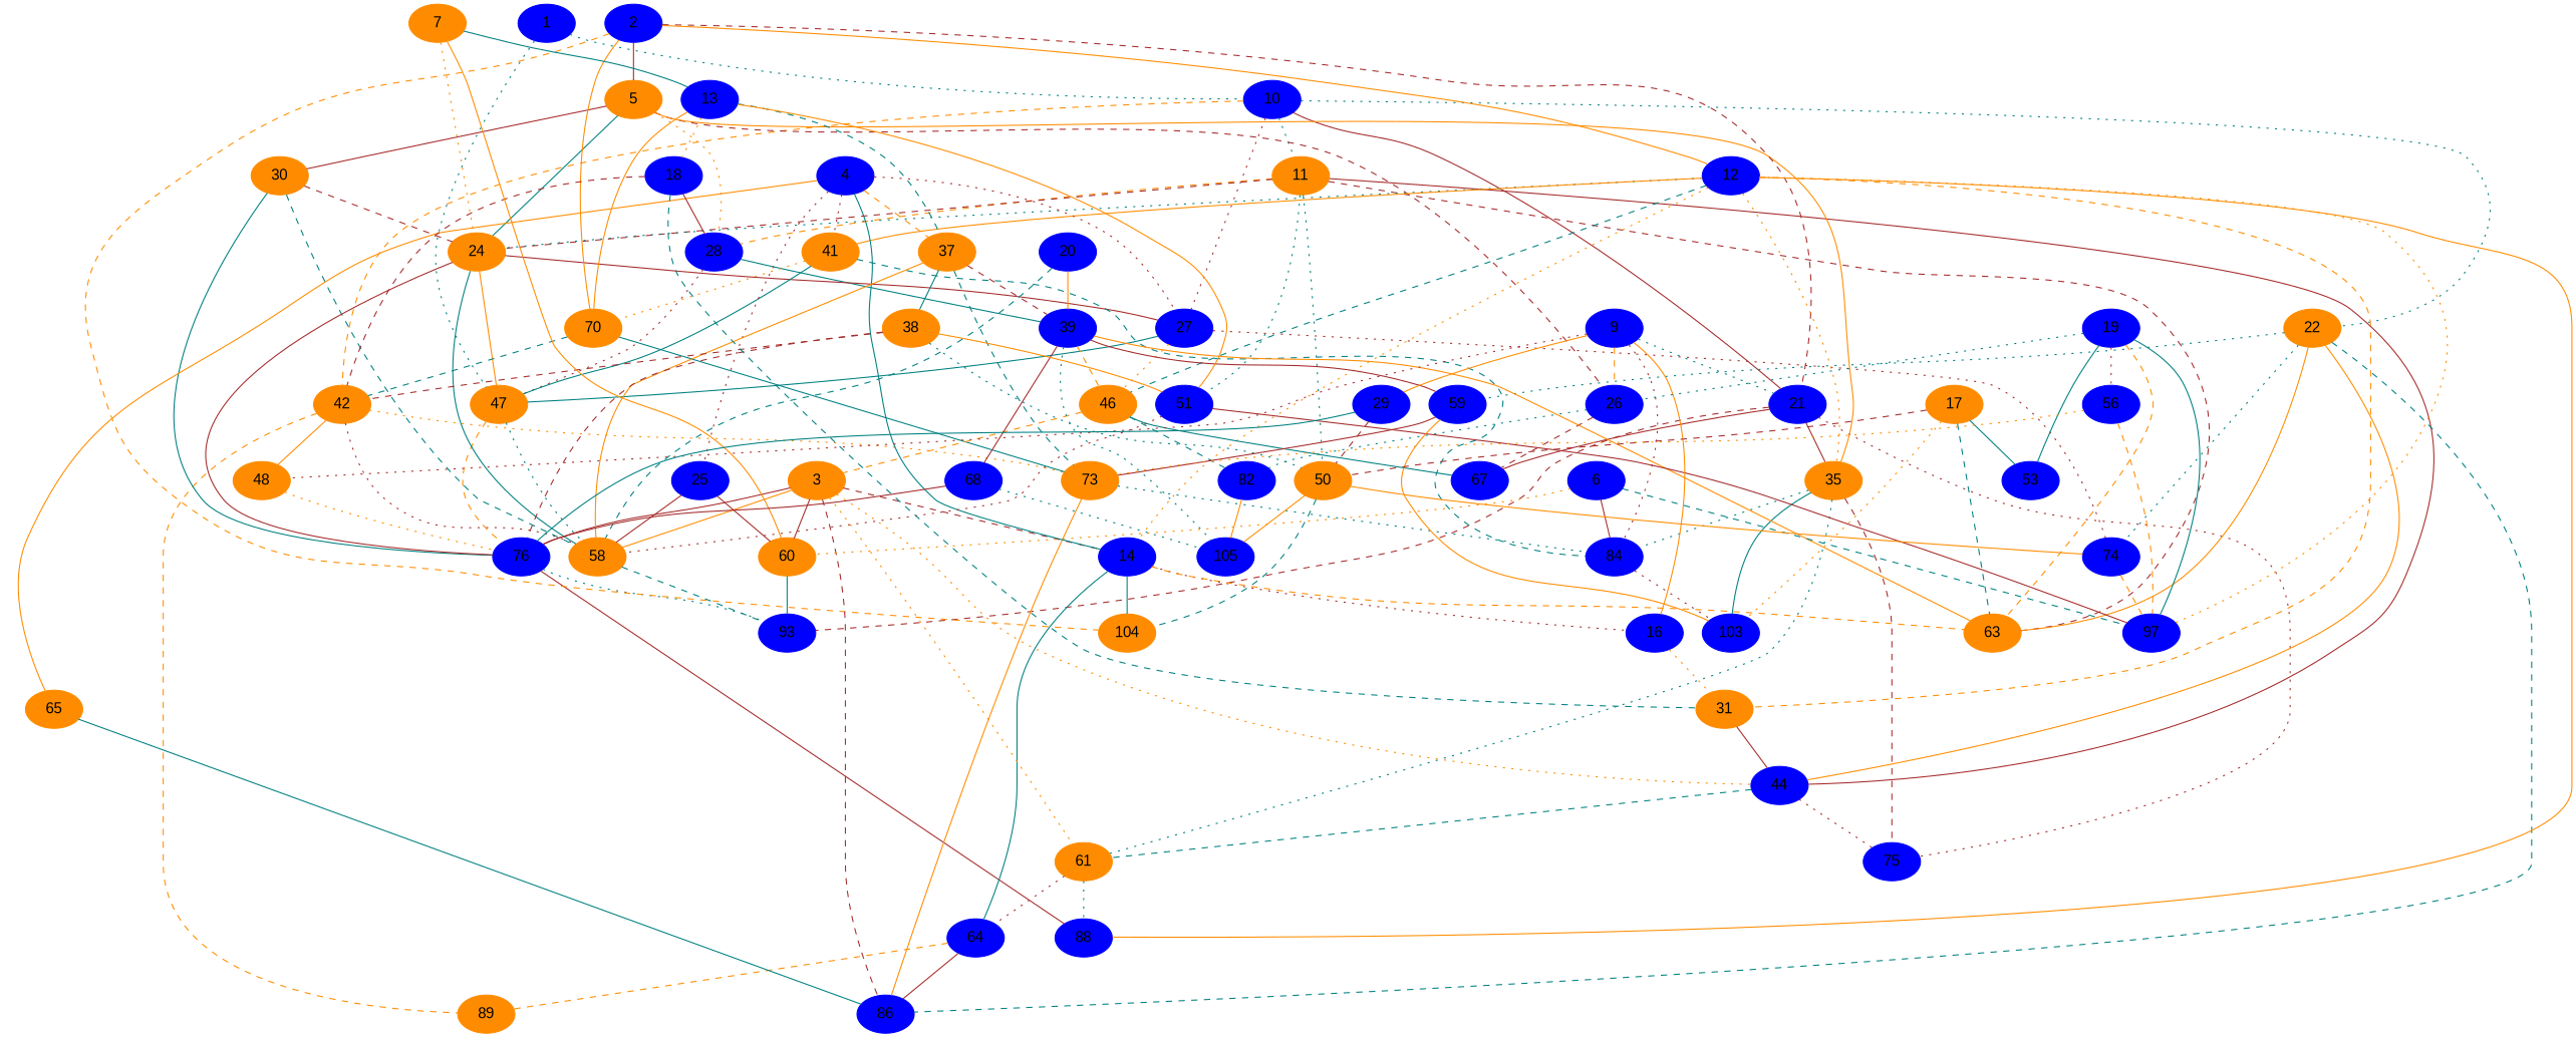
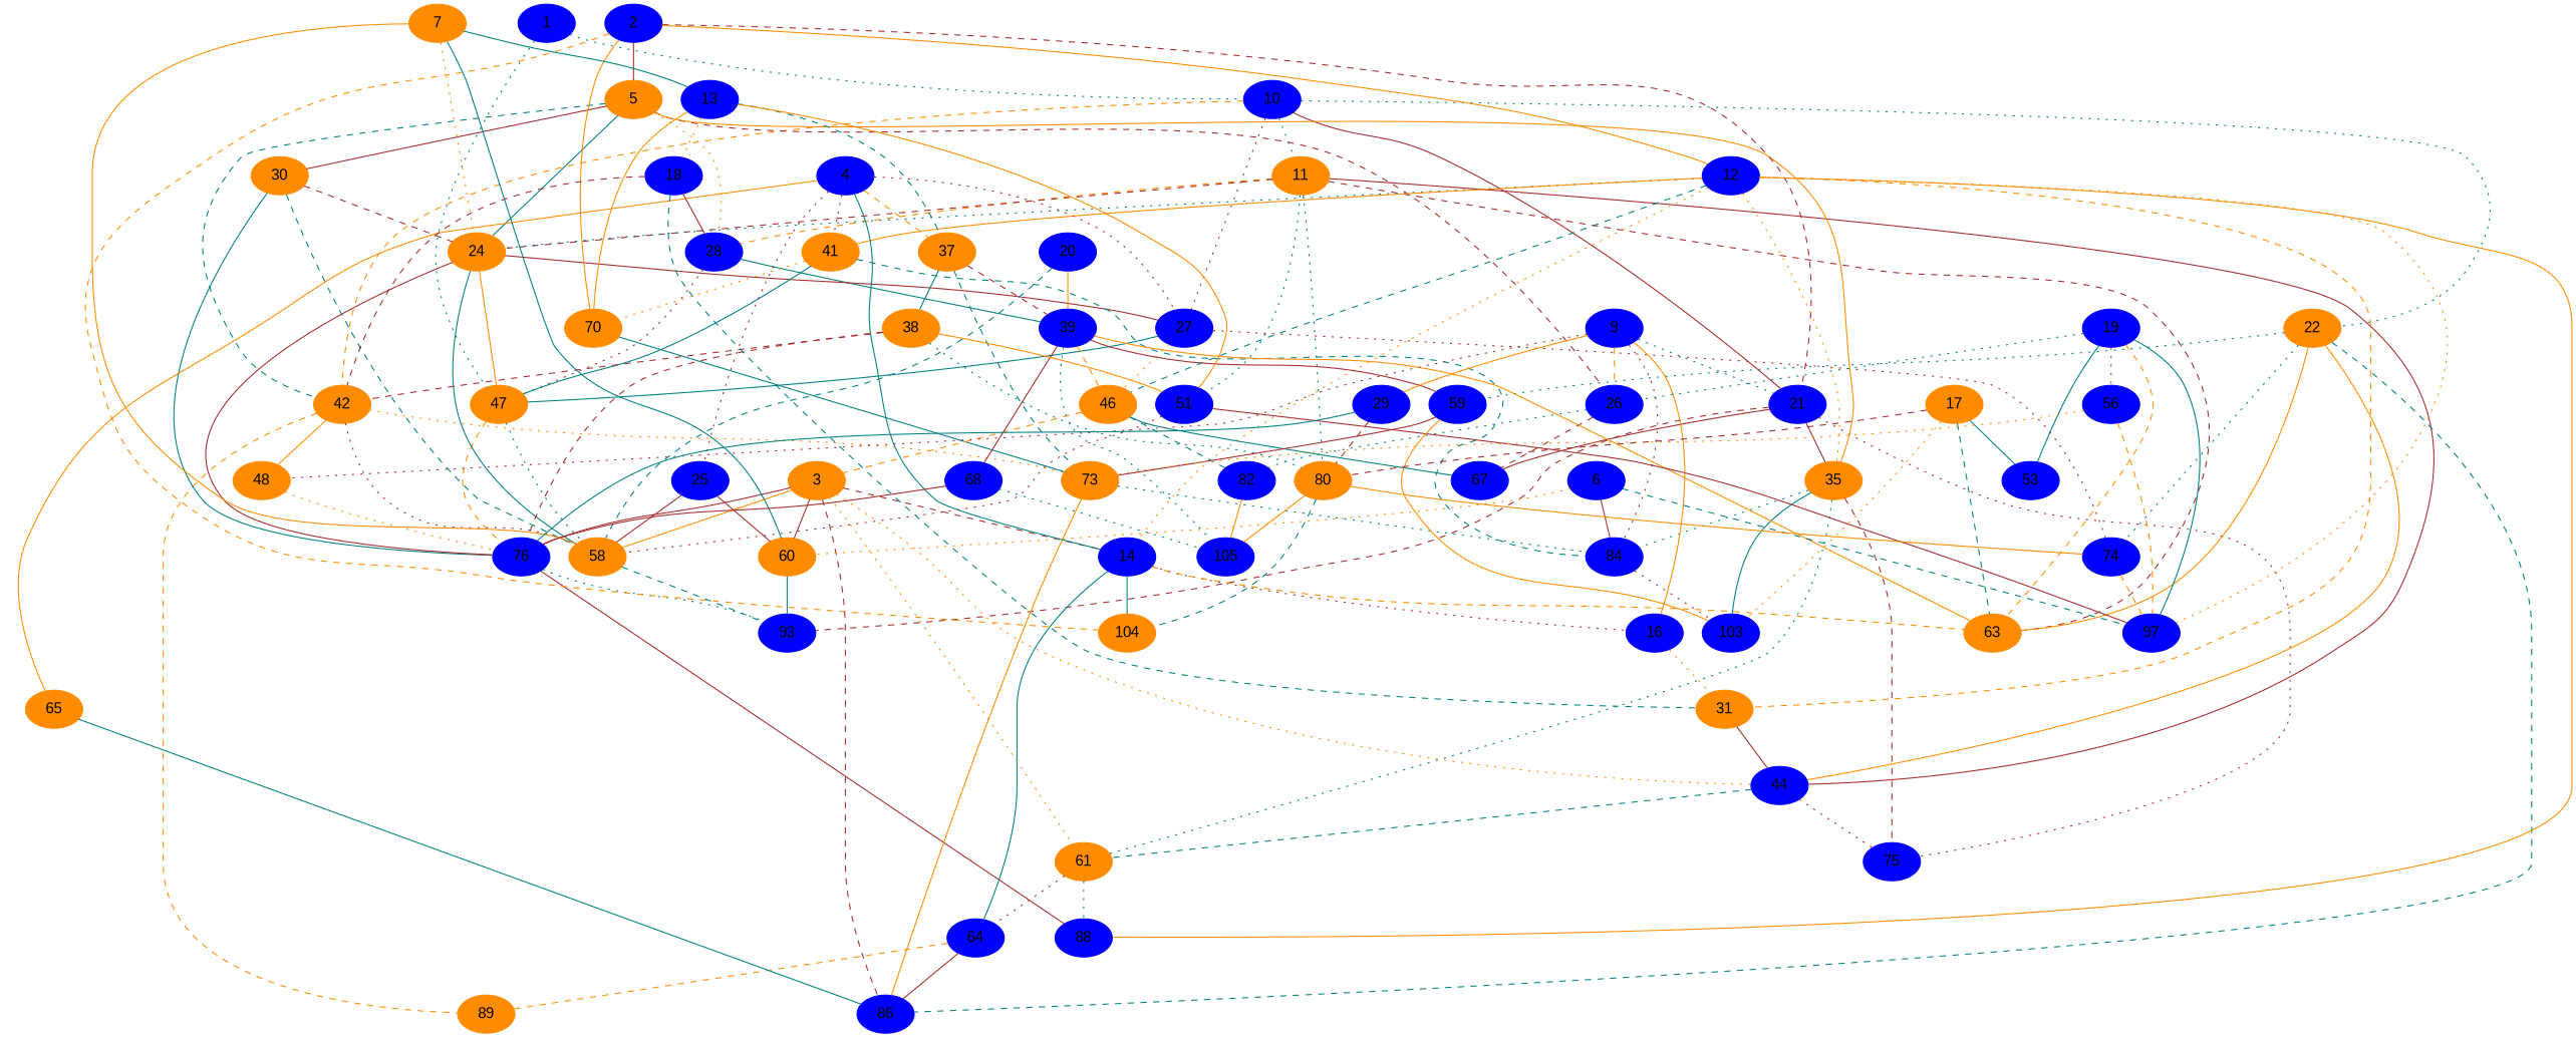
  graph {
    fontname="Liberation Sans"
    node [color=blue fontname="Liberation Sans" style=filled]
    edge [color=darkorange fontname="Liberation Sans" style=solid]
    10 [super="+79"]
    21 [super="+66"]
    27 [super="+34"]
    42 [color=darkorange super="+94"]
    11 [color=darkorange super="+62"]
    22 [color=darkorange super="+55"]
    1
    47 [color=darkorange super="+54"]
    58 [color=darkorange super="+77"]
    76 [super="+81"]
    5 [color=darkorange super="+15"]
    26 [super="+43"]
    28 [super="+52"]
    30 [color=darkorange super="+57"]
    35 [color=darkorange super="+36"]
    24 [color=darkorange super="+83"]
    2
    12 [super="+90"]
    n19 [color=darkorange label=70]
    104 [color=darkorange]
    14 [super="+87"]
    41 [color=darkorange]
    97
    31 [color=darkorange super="+45"]
    46 [color=darkorange super="+100"]
    88
    67
    75
    93
    73 [color=darkorange super="+98"]
    3 [color=darkorange super="+95"]
    44 [super="+96"]
    60 [color=darkorange super="+92"]
    61 [color=darkorange super="+71"]
    86 [super="+91"]
    16
    63 [color=darkorange super="+99"]
    64 [super="+101"]
    4 [super="+33"]
    25
    37 [color=darkorange super="+80"]
    65 [color=darkorange]
    74
    39 [super="+49"]
    38 [color=darkorange]
    84
    82
    103
    48 [color=darkorange]
    89 [color=darkorange]
    6
    13 [super="+102"]
    51 [super="+85"]
    18 [super="+23"]
    7 [color=darkorange]
    9 [super="+106"]
    29
-   50 [color=darkorange super="+78"]
+   50 [color=darkorange super="+78" label=80]
    59
    105
    17 [color=darkorange super="+40"]
    53
    19 [super="+69"]
    56
    20 [super="+70"]
    68
    10 -- 21 [color=brown]
    10 -- 27 [color=brown style=dotted]
    10 -- 42 [style=dashed]
    10 -- 11 [color=teal style=dotted]
    10 -- 22 [color=teal style=dotted]
    21 -- 35 [color=brown]
    21 -- 67 [color=brown]
    21 -- 75 [color=brown style=dotted]
    21 -- 93 [color=brown style=dashed]
    27 -- 47 [color=teal]
    27 -- 46 [style=dotted]
    27 -- 74 [color=brown style=dotted]
    42 -- 58 [color=brown style=dotted]
    42 -- 73 [style=dotted]
    42 -- 48
    42 -- 89 [style=dashed]
    11 -- 28 [style=dashed]
    11 -- 24 [color=brown style=dashed]
    11 -- 44 [color=brown]
    11 -- 63 [color=brown style=dashed]
    11 -- 51 [color=teal style=dotted]
    11 -- 50 [color=teal style=dotted]
    22 -- 44
    22 -- 86 [color=teal style=dashed]
    22 -- 63
    22 -- 74 [color=teal style=dotted]
    22 -- 59 [color=teal style=dotted]
    1 -- 10 [color=teal style=dotted]
    1 -- 47 [color=teal style=dotted]
    47 -- 58 [color=teal style=dotted]
    47 -- 76 [style=dashed]
    58 -- 93 [color=teal style=dashed]
    76 -- 88 [color=brown]
    76 -- 93 [color=teal style=dotted]
-   n19 -- 42 [color=teal style=dashed]
+   5 -- 42 [color=teal style=dashed]
    5 -- 26 [color=brown style=dashed]
    5 -- 28 [style=dotted]
    5 -- 30 [color=brown]
    5 -- 35
    5 -- 24 [color=teal]
    26 -- 67 [color=brown style=dashed]
    26 -- 82 [color=teal style=dotted]
    28 -- 47 [color=brown style=dotted]
    28 -- 39 [color=teal]
    30 -- 58 [color=teal style=dashed]
    30 -- 76 [color=teal]
    30 -- 24 [color=brown style=dashed]
    35 -- 75 [color=brown style=dashed]
    35 -- 61 [color=teal style=dotted]
    35 -- 84 [color=teal style=dotted]
    35 -- 103 [color=teal]
    24 -- 27 [color=brown]
    24 -- 47
    24 -- 58 [color=teal]
    24 -- 76 [color=brown]
    2 -- 21 [color=brown style=dashed]
    2 -- 5 [color=brown]
    2 -- 12
    2 -- n19
    2 -- 104 [style=dashed]
    12 -- 35 [style=dotted]
    12 -- 24 [color=teal style=dotted]
    12 -- 14 [style=dotted]
    12 -- 41
    12 -- 97 [style=dotted]
    12 -- 31 [style=dashed]
    12 -- 46 [color=teal style=dashed]
    12 -- 88
    n19 -- 73 [color=teal]
    14 -- 104 [color=teal]
    14 -- 16 [color=brown style=dotted]
    14 -- 63 [style=dashed]
    14 -- 64 [color=teal]
    41 -- 47 [color=teal]
    41 -- n19 [style=dotted]
    41 -- 84 [color=teal style=dashed]
    31 -- 44 [color=brown]
    46 -- 67 [color=teal]
    46 -- 3 [style=dashed]
    46 -- 82 [color=teal style=dashed]
    73 -- 86
    73 -- 84 [color=teal style=dotted]
    3 -- 58
    3 -- 76 [color=brown]
    3 -- 14 [color=brown style=dashed]
    3 -- 44 [style=dotted]
    3 -- 60 [color=brown]
    3 -- 61 [style=dotted]
    3 -- 86 [color=brown style=dashed]
    44 -- 75 [color=brown style=dotted]
    44 -- 61 [color=teal style=dashed]
    60 -- 93 [color=teal]
    61 -- 88 [color=teal style=dotted]
    61 -- 64 [color=brown style=dotted]
    16 -- 31 [style=dotted]
    64 -- 86 [color=brown]
    64 -- 89 [style=dashed]
    4 -- 27 [color=brown style=dotted]
    4 -- 14 [color=teal]
    4 -- 41 [color=brown style=dotted]
    4 -- 25 [color=brown style=dotted]
    4 -- 37 [style=dashed]
    4 -- 65
    25 -- 58 [color=brown]
    25 -- 60 [color=brown]
-   37 -- 58
+   7 -- 58
    37 -- 73 [color=teal style=dashed]
    37 -- 39 [color=brown style=dashed]
    37 -- 38 [color=teal]
    65 -- 86 [color=teal]
    74 -- 97 [style=dashed]
    39 -- 46 [style=dashed]
    39 -- 63
    39 -- 59 [color=brown]
    39 -- 105 [color=teal style=dotted]
    39 -- 68 [color=brown]
    38 -- 42 [color=brown style=dashed]
    38 -- 76 [color=brown style=dashed]
    38 -- 51
    38 -- 50 [color=teal style=dotted]
    84 -- 103 [color=brown style=dotted]
    82 -- 105
    48 -- 76 [style=dotted]
    6 -- 97 [color=teal style=dashed]
    6 -- 60 [style=dotted]
    6 -- 84 [color=brown]
    13 -- n19
    13 -- 37 [color=teal style=dashed]
    13 -- 51
    13 -- 18 [style=dotted]
    51 -- 58 [color=brown style=dotted]
    51 -- 97 [color=brown]
    18 -- 42 [color=brown style=dashed]
    18 -- 28 [color=brown]
    18 -- 31 [color=teal style=dashed]
    7 -- 24 [style=dotted]
-   7 -- 60
+   7 -- 60 [color=teal]
    7 -- 13 [color=teal]
    9 -- 21 [color=teal style=dotted]
    9 -- 26 [style=dashed]
    9 -- 16
    9 -- 84 [color=brown style=dotted]
    9 -- 48 [color=brown style=dotted]
    9 -- 29
    29 -- 76 [color=teal]
    29 -- 50 [color=brown style=dashed]
    50 -- 104 [color=teal style=dashed]
    50 -- 74
    50 -- 105
    59 -- 73 [color=brown]
    59 -- 103
    17 -- 63 [color=teal style=dashed]
    17 -- 103 [style=dotted]
    17 -- 50 [color=brown style=dashed]
    17 -- 53 [color=teal weight=2]
    19 -- 26 [color=teal style=dotted]
    19 -- 97 [color=teal]
    19 -- 63 [style=dashed]
    19 -- 53 [color=teal]
    19 -- 56 [color=brown style=dotted]
    56 -- 97 [style=dashed]
    56 -- 73 [style=dotted]
    20 -- 58 [color=teal style=dashed]
    20 -- 39 [weight=2]
    68 -- 76 [color=brown]
    68 -- 105 [color=teal style=dotted]
  }
